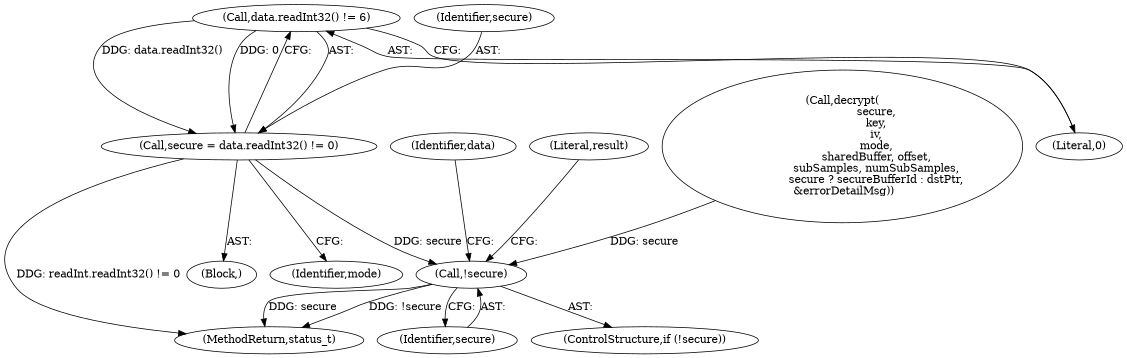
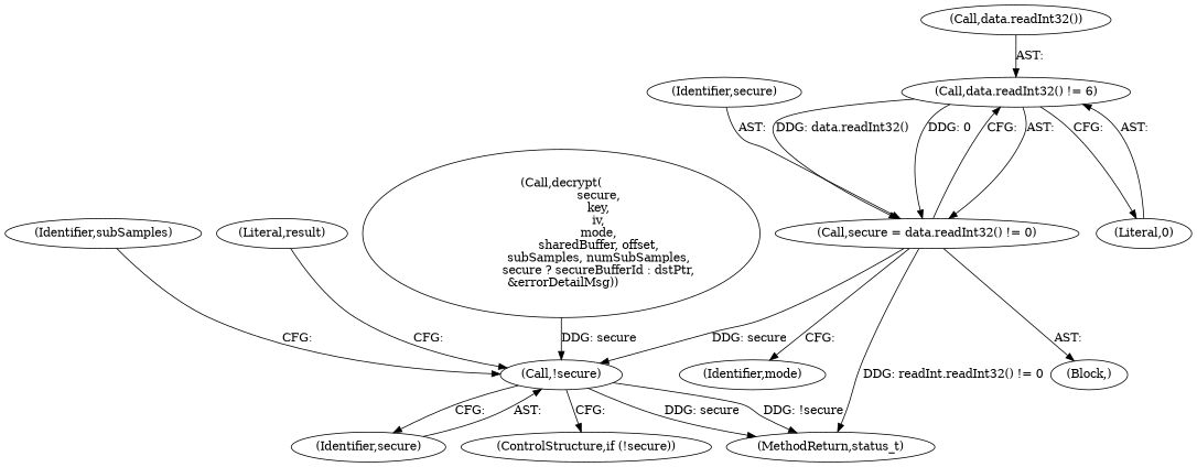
  digraph {
    n1 [label="(Call,data.readInt32() != 6)"]
    n2 [label="(Call,secure = data.readInt32() != 0)"]
    n3 [label="(Literal,0)"]
    n4 [label="(Call,!secure)"]
    n5 [label="(MethodReturn,status_t)"]
    n6 [label="(Block,)"]
    n7 [label="(Identifier,mode)"]
    n8 [label="(Identifier,secure)"]
    n9 [label="(ControlStructure,if (!secure))"]
-   n11 [label="(Identifier,data)"]
+   n10 [label="(Call,data.readInt32())"]
+   n11 [label="(Identifier,subSamples)"]
    n12 [label="(Literal,result)"]
    n13 [label="(Call,decrypt(\n                    secure,\n                    key,\n                    iv,\n                    mode,\n                    sharedBuffer, offset,\n                    subSamples, numSubSamples,\n                    secure ? secureBufferId : dstPtr,\n &errorDetailMsg))"]
    n14 [label="(Identifier,secure)"]
    n1 -> n2 [label="AST: "]
    n1 -> n2 [label="DDG: data.readInt32()"]
    n1 -> n2 [label="DDG: 0"]
    n1 -> n3 [label="CFG: "]
    n2 -> n1 [label="CFG: "]
    n2 -> n4 [label="DDG: secure"]
    n2 -> n5 [label="DDG: readInt.readInt32() != 0"]
    n2 -> n6 [label="AST: "]
    n2 -> n7 [label="CFG: "]
    n3 -> n1 [label="AST: "]
    n4 -> n5 [label="DDG: !secure"]
    n4 -> n5 [label="DDG: secure"]
    n4 -> n8 [label="CFG: "]
-   n4 -> n9 [label="AST: "]
+   n4 -> n9 [label="CFG: "]
    n8 -> n4 [label="AST: "]
+   n10 -> n1 [label="AST: "]
    n11 -> n4 [label="CFG: "]
    n12 -> n4 [label="CFG: "]
    n13 -> n4 [label="DDG: secure"]
    n14 -> n2 [label="AST: "]
  }
